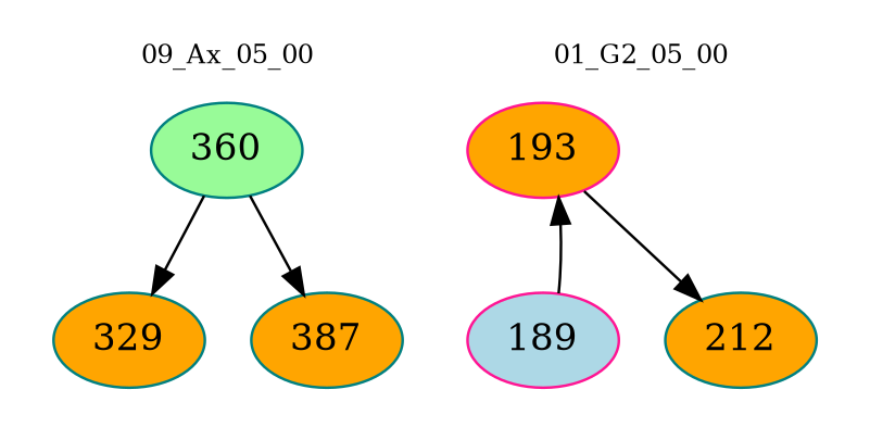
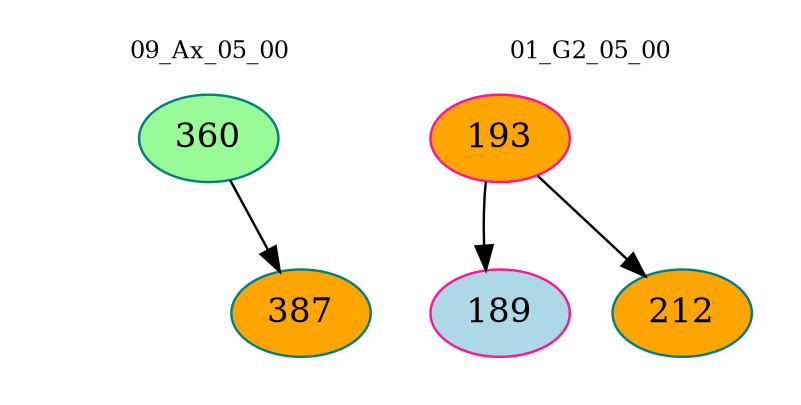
  digraph {
    node [color=teal fillcolor=orange style=filled]
    edge [color=black]
    n1 [fillcolor=palegreen label=360]
-   n2 [label=329]
    n3 [label=387]
    n4 [color=deeppink label=193]
    n5 [color=deeppink fillcolor=lightblue label=189]
    n6 [label=212]
    subgraph cluster_1 {
      color=white
      fontsize=10
      label="09_Ax_05_00"
      n1
-     n2
      n3
    }
    subgraph cluster_2 {
      color=white
      fontsize=10
      label="01_G2_05_00"
      n4
      n5
      n6
    }
-   n1 -> n2
    n1 -> n3
-   n5 -> n4
+   n4 -> n5
    n4 -> n6
  }
